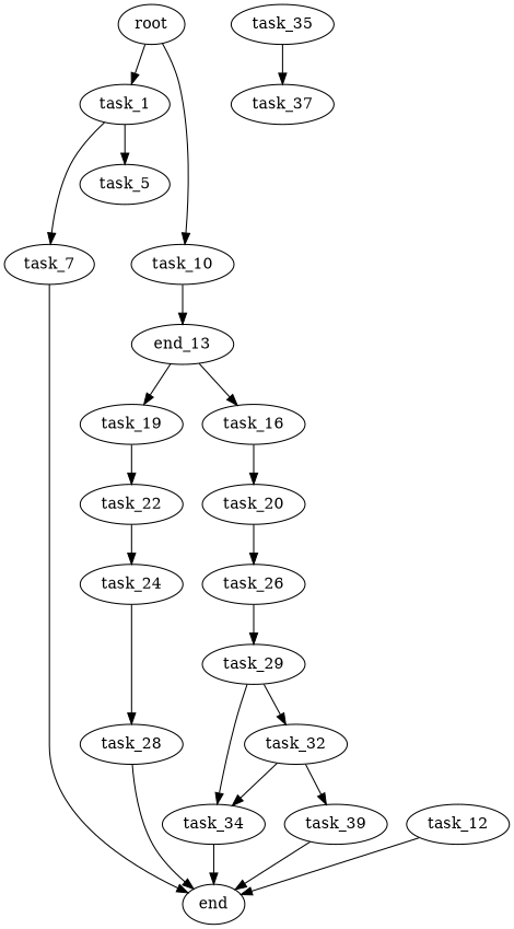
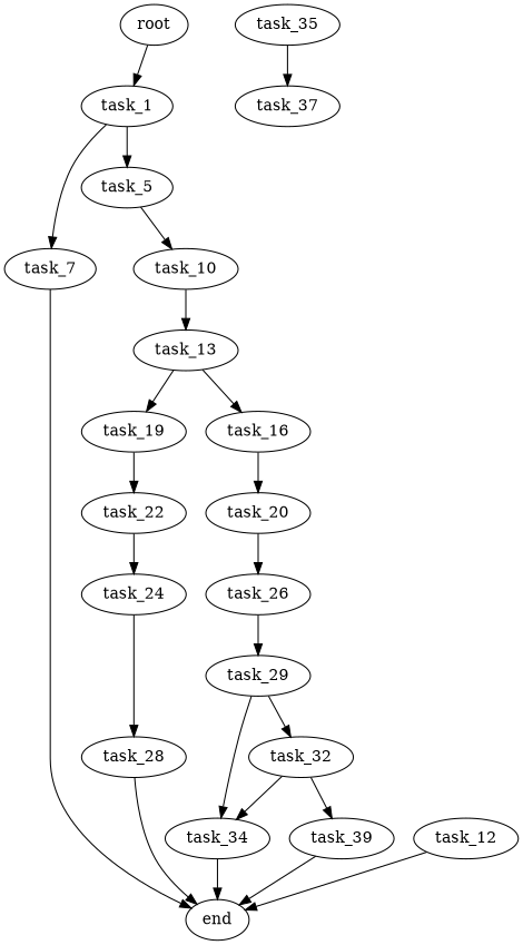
  digraph {
    root
    task_1
    task_5
    task_7
    task_10
    end
-   task_13 [label=end_13]
+   task_13
    task_12
    task_16
    n10 [label=task_19]
    task_20
    task_22
    task_26
    task_24
    task_29
    task_28
    task_32
    task_34
    task_39
    task_35
    task_37
    root -> task_1
    task_1 -> task_5
    task_1 -> task_7
-   root -> task_10
+   task_5 -> task_10
    task_7 -> end
    task_10 -> task_13
    task_13 -> task_16
    task_13 -> n10
    task_12 -> end
    task_16 -> task_20
    n10 -> task_22
    task_20 -> task_26
    task_22 -> task_24
    task_26 -> task_29
    task_24 -> task_28
    task_29 -> task_32
    task_29 -> task_34
    task_28 -> end
    task_32 -> task_34
    task_32 -> task_39
    task_34 -> end
    task_39 -> end
    task_35 -> task_37
  }
